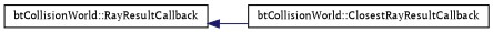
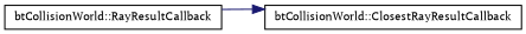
  digraph {
    rankdir=LR
    fontname="PT Serif"
    node [color=black fillcolor=white fontname="PT Serif" fontsize=10 shape=record style=filled]
    n1 [height=0.2 label="btCollisionWorld::RayResultCallback" width=0.4]
    n2 [height=0.2 label="btCollisionWorld::ClosestRayResultCallback" width=0.4]
-   n1 -> n2 [color=midnightblue dir=back fontname="PT Serif" fontsize=10 labelfontname=Helvetica labelfontsize=10 style=solid]
+   n2 -> n1 [color=midnightblue dir=back fontname="PT Serif" fontsize=10 labelfontname=Helvetica labelfontsize=10 style=solid]
  }
